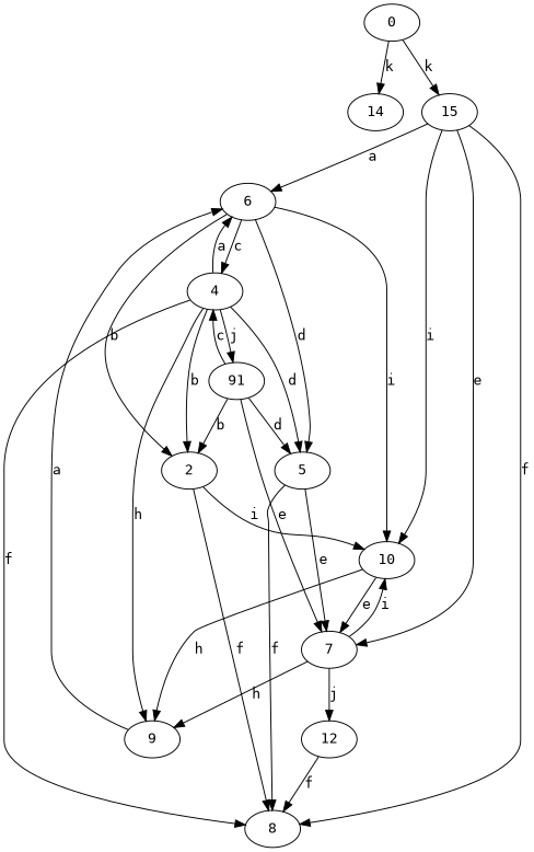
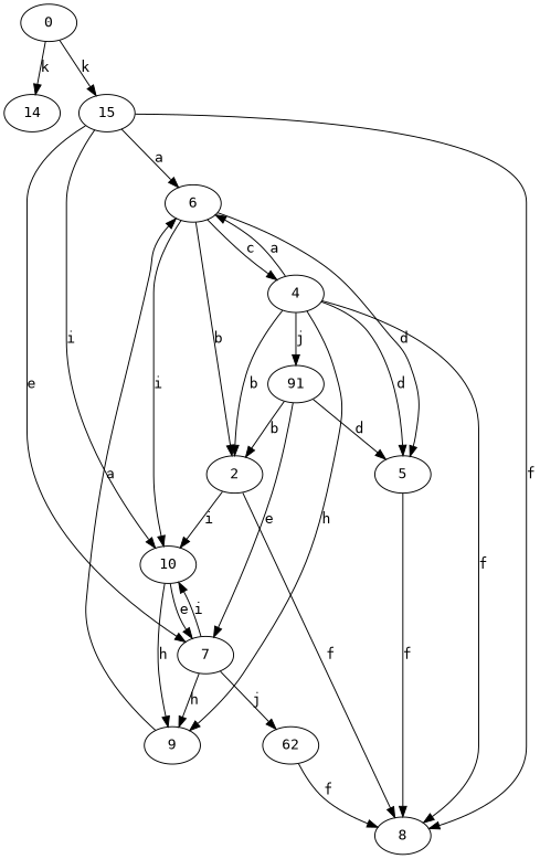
  strict digraph {
    fontname="DejaVu Sans Mono"
    node [fontname="DejaVu Sans Mono"]
    edge [fontname="DejaVu Sans Mono"]
    0
    14
    15
    n4 [label=6]
    10
    8
    7
    2
    4
    5
    9
    n12 [label=91]
-   12
+   12 [label=62]
    0 -> 14 [label=k]
    0 -> 15 [label=k]
    15 -> n4 [label=a]
    15 -> 10 [label=i]
    15 -> 8 [label=f]
    15 -> 7 [label=e]
    n4 -> 10 [label=i]
    n4 -> 2 [label=b]
    n4 -> 4 [label=c]
    n4 -> 5 [label=d]
    10 -> 7 [label=e]
    10 -> 9 [label=h]
    7 -> 10 [label=i]
    7 -> 9 [label=h]
    7 -> 12 [label=j]
    2 -> 10 [label=i]
    2 -> 8 [label=f]
    4 -> n4 [label=a]
    4 -> 8 [label=f]
    4 -> 2 [label=b]
    4 -> 5 [label=d]
    4 -> 9 [label=h]
    4 -> n12 [label=j]
    5 -> 8 [label=f]
-   5 -> 7 [label=e]
    9 -> n4 [label=a]
    n12 -> 7 [label=e]
    n12 -> 2 [label=b]
-   n12 -> 4 [label=c]
    n12 -> 5 [label=d]
    12 -> 8 [label=f]
  }
